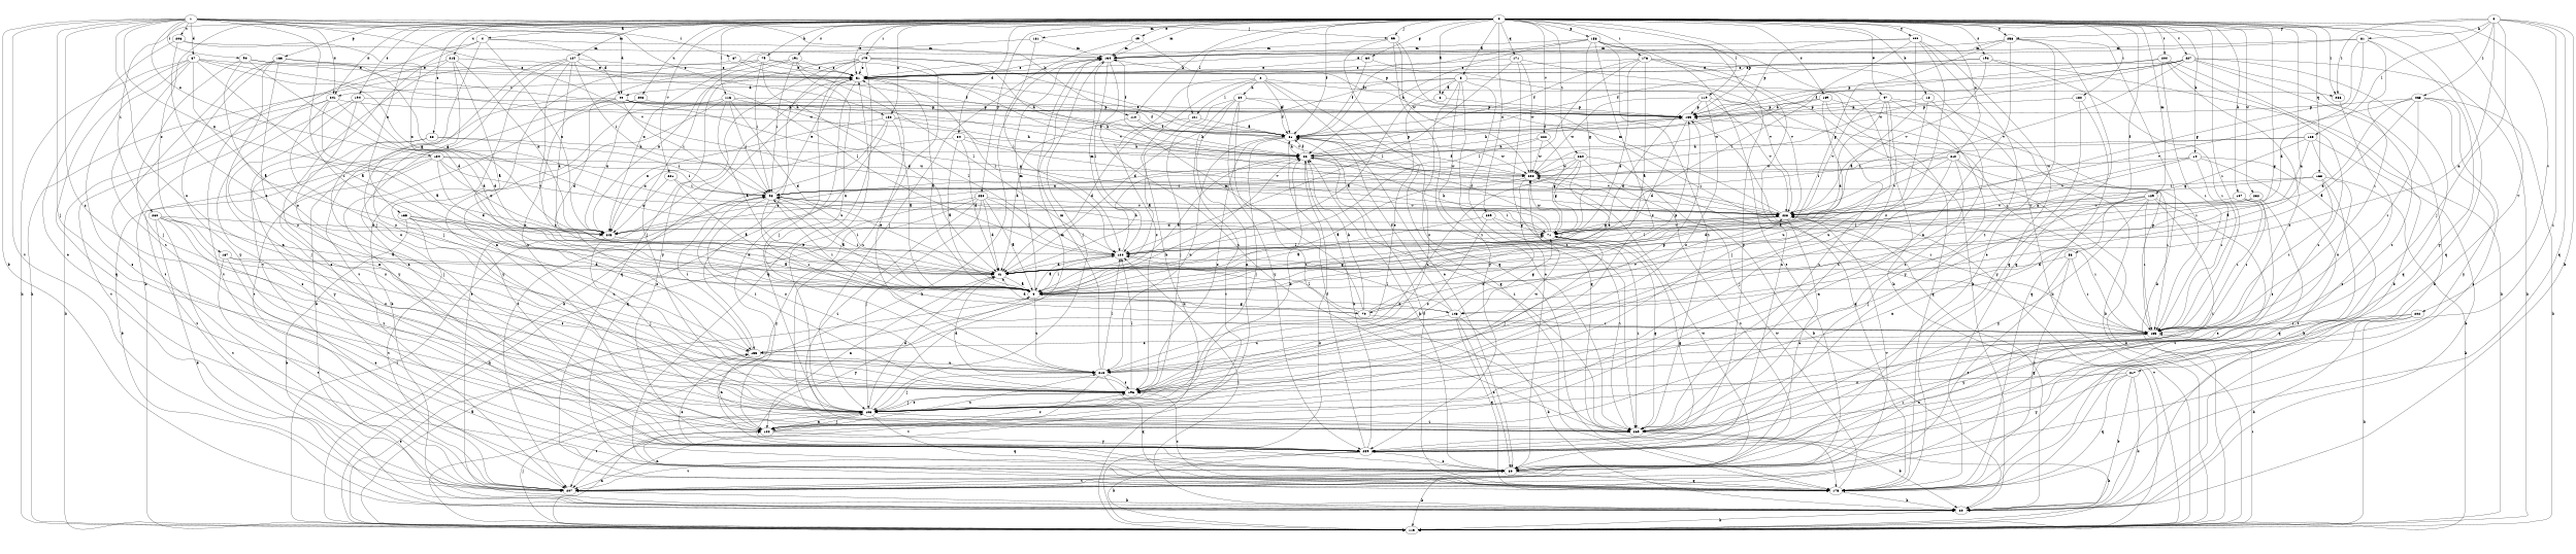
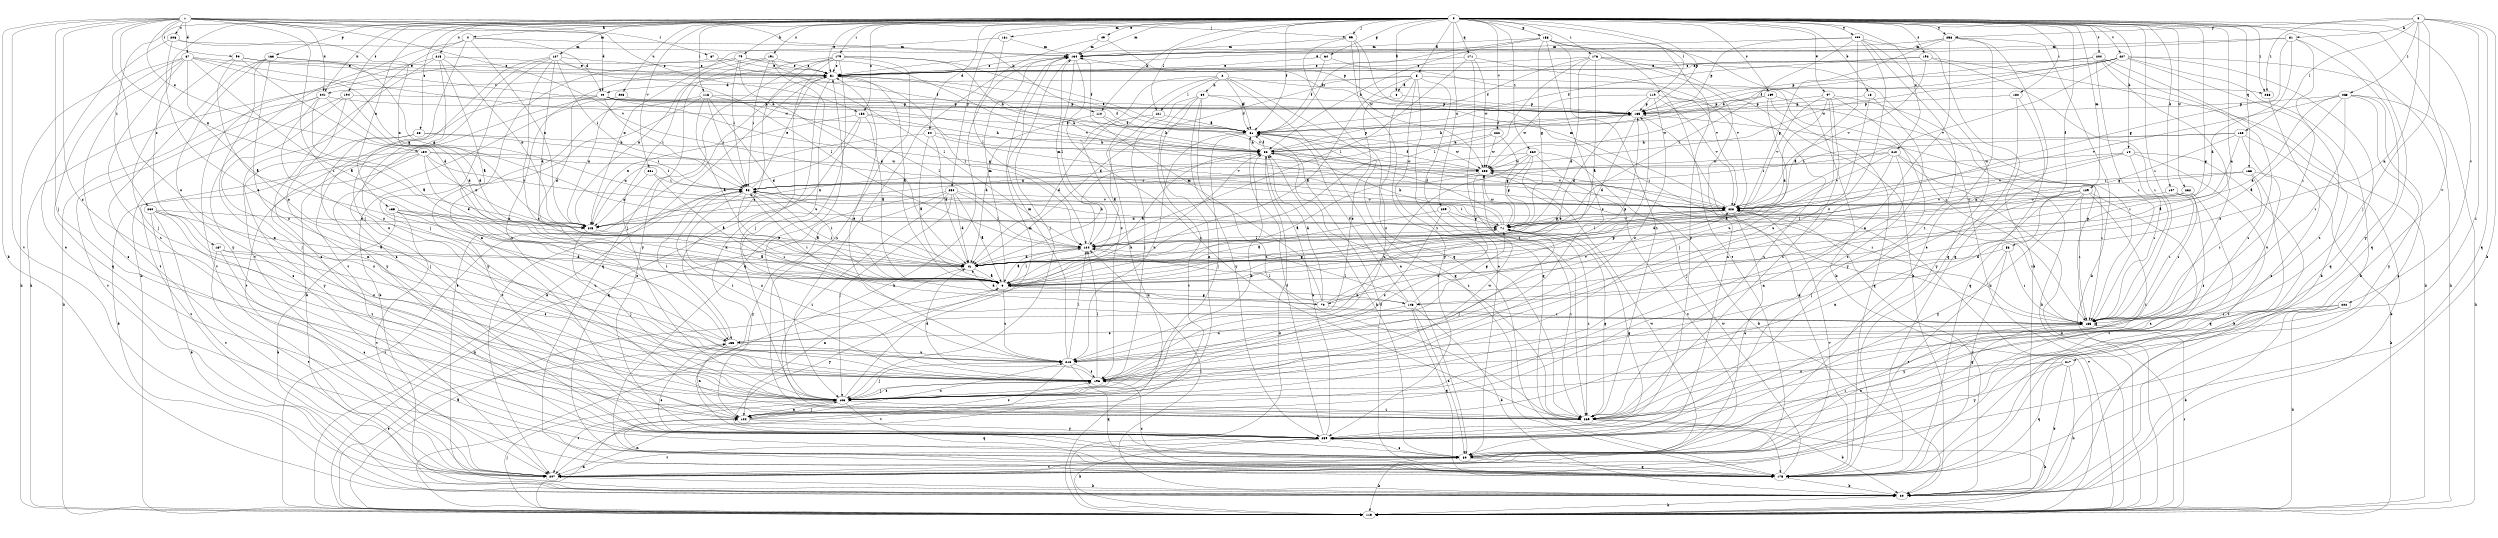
  strict digraph {
    0
    4
    5
    8
    13
    14
    28
    34
    47
    49
    51
    53
    61
    64
    70
    79
    99
    107
    110
    116
    119
    121
    127
    129
    131
    134
    135
    143
    152
    158
    163
    165
    168
    171
    175
    176
    179
    182
    185
    187
    189
    191
    192
    194
    202
    204
    208
    209
    210
    215
    n51 [label=217]
    221
    222
    227
    232
    241
    250
    255
    258
    260
    264
    266
    40
    103
    207
    248
    113
    196
    30
    9
    41
    259
    155
    218
    269
    20
    228
    238
    82
    93
    124
    144
    71
    1
    37
    87
    90
    154
    206
    2
    80
    3
    81
    123
    268
    0 -> 4 [label=a]
    0 -> 5 [label=a]
    0 -> 8 [label=a]
    0 -> 13 [label=b]
    0 -> 14 [label=b]
    0 -> 28 [label=c]
    0 -> 34 [label=d]
    0 -> 47 [label=e]
    0 -> 49 [label=e]
    0 -> 51 [label=e]
    0 -> 53 [label=f]
    0 -> 61 [label=f]
    0 -> 64 [label=g]
    0 -> 70 [label=g]
    0 -> 79 [label=h]
    0 -> 99 [label=j]
    0 -> 107 [label=k]
    0 -> 110 [label=k]
    0 -> 116 [label=l]
    0 -> 119 [label=l]
    0 -> 121 [label=l]
    0 -> 127 [label=m]
    0 -> 129 [label=m]
    0 -> 131 [label=m]
    0 -> 134 [label=m]
    0 -> 135 [label=n]
    0 -> 143 [label=n]
    0 -> 152 [label=o]
    0 -> 158 [label=p]
    0 -> 163 [label=p]
    0 -> 165 [label=p]
    0 -> 168 [label=q]
    0 -> 171 [label=q]
    0 -> 175 [label=q]
    0 -> 176 [label=r]
    0 -> 179 [label=r]
    0 -> 182 [label=r]
    0 -> 185 [label=r]
    0 -> 187 [label=s]
    0 -> 189 [label=s]
    0 -> 191 [label=s]
    0 -> 192 [label=s]
    0 -> 194 [label=s]
    0 -> 202 [label=t]
    0 -> 204 [label=t]
    0 -> 208 [label=u]
    0 -> 209 [label=u]
    0 -> 210 [label=u]
    0 -> 215 [label=u]
    0 -> n51 [label=v]
    0 -> 221 [label=v]
    0 -> 222 [label=v]
    0 -> 227 [label=v]
    0 -> 232 [label=w]
    0 -> 241 [label=x]
    0 -> 250 [label=y]
    0 -> 255 [label=y]
    0 -> 258 [label=y]
    0 -> 260 [label=z]
    0 -> 264 [label=z]
    0 -> 266 [label=z]
    4 -> 134 [label=m]
    4 -> 40 [label=d]
    4 -> 103 [label=j]
    4 -> 207 [label=t]
    4 -> 248 [label=x]
    4 -> 113 [label=k]
    5 -> 8 [label=a]
    5 -> 175 [label=q]
    5 -> 185 [label=r]
    5 -> 40 [label=d]
    5 -> 196 [label=s]
    5 -> 30 [label=c]
    5 -> 9 [label=a]
    5 -> 41 [label=d]
    5 -> 259 [label=y]
    8 -> 165 [label=p]
    8 -> 155 [label=o]
    13 -> 165 [label=p]
    13 -> 218 [label=u]
    13 -> 269 [label=z]
    14 -> 185 [label=r]
    14 -> 207 [label=t]
    14 -> 9 [label=a]
    14 -> 20 [label=b]
    14 -> 228 [label=v]
    14 -> 238 [label=w]
    28 -> 103 [label=j]
    28 -> 259 [label=y]
    28 -> 82 [label=h]
    28 -> 93 [label=i]
    34 -> 248 [label=x]
    34 -> 9 [label=a]
    34 -> 41 [label=d]
    34 -> 228 [label=v]
    34 -> 82 [label=h]
    47 -> 165 [label=p]
    47 -> 103 [label=j]
    47 -> 113 [label=k]
    47 -> 41 [label=d]
    47 -> 259 [label=y]
    47 -> 269 [label=z]
    47 -> 228 [label=v]
    49 -> 134 [label=m]
    49 -> 165 [label=p]
    49 -> 103 [label=j]
    51 -> 241 [label=t]
    51 -> 113 [label=k]
    51 -> 9 [label=a]
    51 -> 228 [label=v]
    51 -> 124 [label=l]
    51 -> 144 [label=n]
    53 -> 175 [label=q]
    53 -> 185 [label=r]
    53 -> 207 [label=t]
    53 -> 41 [label=d]
    61 -> 51 [label=e]
    61 -> 103 [label=j]
-   61 -> 196 [label=s]
    61 -> 218 [label=u]
    61 -> 238 [label=w]
    61 -> 82 [label=h]
    64 -> 51 [label=e]
    64 -> 61 [label=f]
    64 -> 228 [label=v]
    70 -> 134 [label=m]
    70 -> 165 [label=p]
    70 -> 185 [label=r]
    70 -> 41 [label=d]
    70 -> 228 [label=v]
    70 -> 82 [label=h]
    70 -> 124 [label=l]
    79 -> 51 [label=e]
    79 -> 41 [label=d]
    79 -> 269 [label=z]
    79 -> 228 [label=v]
    79 -> 93 [label=i]
    79 -> 144 [label=n]
    99 -> 134 [label=m]
    99 -> 175 [label=q]
    99 -> 185 [label=r]
    99 -> 269 [label=z]
    99 -> 238 [label=w]
    107 -> 185 [label=r]
    107 -> 196 [label=s]
    107 -> 228 [label=v]
    110 -> 61 [label=f]
    110 -> 41 [label=d]
    110 -> 82 [label=h]
    116 -> 165 [label=p]
    116 -> 9 [label=a]
    116 -> 41 [label=d]
    116 -> 259 [label=y]
    116 -> 20 [label=b]
    116 -> 93 [label=i]
    116 -> 124 [label=l]
    119 -> 165 [label=p]
    119 -> 196 [label=s]
    119 -> 41 [label=d]
    119 -> 269 [label=z]
    119 -> 228 [label=v]
    119 -> 238 [label=w]
    121 -> 61 [label=a]
    121 -> 9 [label=a]
    121 -> 41 [label=d]
    127 -> 51 [label=e]
    127 -> 103 [label=j]
    127 -> 207 [label=t]
    127 -> 196 [label=s]
    127 -> 30 [label=c]
    127 -> 41 [label=d]
    127 -> 93 [label=i]
    127 -> 124 [label=l]
    129 -> 185 [label=r]
    129 -> 103 [label=j]
    129 -> 30 [label=c]
    129 -> 41 [label=d]
    129 -> 259 [label=y]
    129 -> 269 [label=z]
    129 -> 228 [label=v]
    129 -> 144 [label=n]
    131 -> 134 [label=m]
    131 -> 248 [label=x]
    131 -> 124 [label=l]
    134 -> 51 [label=e]
    134 -> 103 [label=j]
    134 -> 113 [label=k]
    134 -> 269 [label=z]
    134 -> 124 [label=l]
    135 -> 207 [label=t]
    135 -> 248 [label=x]
    135 -> 155 [label=o]
    135 -> 218 [label=u]
    135 -> 20 [label=b]
    135 -> 124 [label=l]
    143 -> 61 [label=f]
    143 -> 175 [label=q]
    143 -> 30 [label=c]
    143 -> 218 [label=u]
    143 -> 20 [label=b]
    143 -> 93 [label=i]
    143 -> 124 [label=l]
    143 -> 71 [label=g]
    152 -> 61 [label=f]
    152 -> 175 [label=q]
    152 -> 207 [label=t]
    152 -> 248 [label=x]
    152 -> 9 [label=a]
    152 -> 82 [label=h]
    158 -> 61 [label=f]
    158 -> 134 [label=m]
    158 -> 207 [label=t]
    158 -> 113 [label=k]
    158 -> 196 [label=s]
    158 -> 259 [label=y]
    158 -> 269 [label=z]
    158 -> 82 [label=h]
    158 -> 71 [label=g]
    163 -> 51 [label=e]
    163 -> 207 [label=t]
    163 -> 196 [label=s]
    163 -> 259 [label=y]
    163 -> 144 [label=n]
    163 -> 71 [label=g]
    165 -> 61 [label=f]
    165 -> 175 [label=q]
    165 -> 41 [label=d]
    165 -> 82 [label=h]
    168 -> 175 [label=q]
    168 -> 185 [label=r]
    168 -> 248 [label=x]
    168 -> 113 [label=k]
    168 -> 93 [label=i]
    171 -> 51 [label=e]
    171 -> 269 [label=z]
    171 -> 228 [label=v]
    171 -> 238 [label=w]
    171 -> 124 [label=l]
    175 -> 61 [label=f]
    175 -> 196 [label=s]
    175 -> 20 [label=b]
    175 -> 238 [label=w]
    175 -> 144 [label=n]
    176 -> 51 [label=e]
    176 -> 61 [label=f]
    176 -> 113 [label=k]
    176 -> 30 [label=c]
    176 -> 9 [label=a]
    176 -> 41 [label=d]
    176 -> 20 [label=b]
    176 -> 124 [label=l]
    179 -> 51 [label=e]
    179 -> 61 [label=f]
    179 -> 175 [label=q]
    179 -> 103 [label=j]
    179 -> 248 [label=x]
    179 -> 259 [label=y]
    179 -> 155 [label=o]
    179 -> 269 [label=z]
    179 -> 82 [label=h]
    182 -> 165 [label=p]
    182 -> 175 [label=q]
    182 -> 259 [label=y]
    185 -> 165 [label=p]
    185 -> 30 [label=c]
    185 -> 155 [label=o]
    187 -> 207 [label=t]
    187 -> 196 [label=s]
    187 -> 30 [label=c]
    187 -> 41 [label=d]
    189 -> 165 [label=p]
    189 -> 175 [label=q]
    189 -> 185 [label=r]
    189 -> 218 [label=u]
    189 -> 238 [label=w]
    191 -> 51 [label=e]
    191 -> 175 [label=q]
    191 -> 103 [label=j]
    191 -> 218 [label=u]
    191 -> 93 [label=i]
    191 -> 124 [label=l]
    192 -> 51 [label=e]
    192 -> 61 [label=f]
    192 -> 185 [label=r]
    192 -> 113 [label=k]
    192 -> 228 [label=v]
    194 -> 165 [label=p]
    194 -> 103 [label=j]
    194 -> 30 [label=c]
    194 -> 41 [label=d]
    194 -> 144 [label=n]
    202 -> 185 [label=r]
    202 -> 113 [label=k]
    202 -> 259 [label=y]
    202 -> 20 [label=b]
    204 -> 51 [label=e]
    204 -> 185 [label=r]
    204 -> 196 [label=s]
    204 -> 269 [label=z]
    204 -> 20 [label=b]
    204 -> 82 [label=h]
    208 -> 165 [label=p]
    208 -> 248 [label=x]
    208 -> 259 [label=y]
    209 -> 196 [label=s]
    209 -> 9 [label=a]
    209 -> 269 [label=z]
    209 -> 71 [label=g]
    210 -> 185 [label=r]
    210 -> 103 [label=j]
    210 -> 113 [label=k]
    210 -> 228 [label=v]
    210 -> 238 [label=w]
    210 -> 93 [label=i]
    210 -> 144 [label=n]
    215 -> 51 [label=e]
    215 -> 207 [label=t]
    215 -> 248 [label=x]
    215 -> 196 [label=s]
    215 -> 30 [label=c]
    215 -> 9 [label=a]
    n51 -> 175 [label=q]
    n51 -> 113 [label=k]
    n51 -> 196 [label=s]
    n51 -> 259 [label=y]
    n51 -> 20 [label=b]
    221 -> 248 [label=x]
    221 -> 9 [label=a]
    221 -> 93 [label=i]
    222 -> 248 [label=x]
    222 -> 238 [label=w]
    222 -> 82 [label=h]
    222 -> 71 [label=g]
    227 -> 51 [label=e]
    227 -> 61 [label=f]
    227 -> 165 [label=p]
    227 -> 175 [label=q]
    227 -> 113 [label=k]
    227 -> 269 [label=z]
    227 -> 20 [label=b]
    227 -> 228 [label=v]
    227 -> 238 [label=w]
    232 -> 185 [label=r]
    232 -> 207 [label=t]
    232 -> 228 [label=v]
    232 -> 124 [label=l]
    241 -> 165 [label=p]
    241 -> 207 [label=t]
    241 -> 113 [label=k]
    241 -> 9 [label=a]
    241 -> 41 [label=d]
    241 -> 218 [label=u]
    250 -> 103 [label=j]
    250 -> 113 [label=k]
    250 -> 9 [label=a]
    250 -> 41 [label=d]
    250 -> 259 [label=y]
    250 -> 269 [label=z]
    250 -> 228 [label=v]
    250 -> 124 [label=l]
    255 -> 134 [label=m]
    255 -> 165 [label=p]
    255 -> 175 [label=q]
    255 -> 196 [label=s]
    255 -> 9 [label=a]
    255 -> 269 [label=z]
+   255 -> 20 [label=b]
    255 -> 124 [label=l]
    258 -> 51 [label=e]
    258 -> 134 [label=m]
    258 -> 175 [label=q]
    258 -> 113 [label=k]
    258 -> 30 [label=c]
    258 -> 144 [label=n]
    258 -> 71 [label=g]
    260 -> 207 [label=t]
    260 -> 248 [label=x]
    260 -> 196 [label=s]
    260 -> 9 [label=a]
    260 -> 269 [label=z]
    260 -> 20 [label=b]
    264 -> 207 [label=t]
    264 -> 248 [label=x]
    264 -> 9 [label=e]
    264 -> 218 [label=u]
    264 -> 20 [label=b]
    264 -> 238 [label=w]
    264 -> 71 [label=g]
    266 -> 30 [label=c]
    40 -> 61 [label=f]
    40 -> 165 [label=p]
    40 -> 207 [label=t]
    40 -> 41 [label=d]
    40 -> 20 [label=b]
    40 -> 82 [label=h]
    40 -> 93 [label=i]
    40 -> 71 [label=g]
    103 -> 51 [label=e]
    103 -> 134 [label=m]
    103 -> 175 [label=q]
    103 -> 207 [label=t]
    103 -> 196 [label=s]
-   103 -> 41 [label=d]
    103 -> 269 [label=z]
    103 -> 238 [label=w]
    103 -> 82 [label=h]
    103 -> 144 [label=n]
    207 -> 20 [label=b]
    207 -> 228 [label=v]
    207 -> 238 [label=w]
    248 -> 103 [label=j]
    248 -> 9 [label=a]
    113 -> 185 [label=r]
    113 -> 103 [label=j]
    113 -> 9 [label=a]
    113 -> 155 [label=o]
    113 -> 228 [label=v]
    113 -> 93 [label=i]
    113 -> 144 [label=n]
    196 -> 103 [label=j]
    196 -> 41 [label=d]
    196 -> 93 [label=i]
    196 -> 124 [label=l]
    30 -> 175 [label=q]
    30 -> 185 [label=r]
    30 -> 207 [label=t]
    30 -> 113 [label=k]
    30 -> 155 [label=o]
    30 -> 82 [label=h]
    9 -> 70 [label=g]
    9 -> 134 [label=m]
    9 -> 143 [label=n]
    9 -> 259 [label=y]
    9 -> 218 [label=u]
    9 -> 93 [label=i]
    9 -> 124 [label=l]
    9 -> 71 [label=g]
    41 -> 9 [label=a]
    41 -> 82 [label=h]
    41 -> 93 [label=i]
    41 -> 144 [label=n]
    259 -> 61 [label=f]
    259 -> 207 [label=t]
    259 -> 113 [label=k]
    259 -> 30 [label=c]
    259 -> 82 [label=h]
    259 -> 71 [label=g]
    155 -> 218 [label=u]
    155 -> 82 [label=h]
    155 -> 93 [label=i]
    155 -> 144 [label=n]
    218 -> 51 [label=e]
    218 -> 134 [label=m]
    218 -> 165 [label=p]
    218 -> 175 [label=q]
    218 -> 103 [label=j]
    218 -> 207 [label=t]
    218 -> 196 [label=s]
    218 -> 124 [label=l]
    269 -> 113 [label=k]
    269 -> 20 [label=b]
    269 -> 71 [label=g]
    20 -> 51 [label=e]
    20 -> 113 [label=k]
    20 -> 228 [label=v]
    20 -> 124 [label=l]
    228 -> 134 [label=m]
    228 -> 185 [label=r]
    228 -> 248 [label=x]
    228 -> 30 [label=c]
    228 -> 124 [label=l]
    228 -> 71 [label=g]
    238 -> 61 [label=f]
    238 -> 185 [label=r]
    238 -> 196 [label=s]
    238 -> 9 [label=a]
    238 -> 93 [label=i]
    82 -> 61 [label=f]
    82 -> 165 [label=p]
    82 -> 113 [label=k]
    82 -> 9 [label=a]
    82 -> 269 [label=z]
    82 -> 228 [label=v]
    82 -> 238 [label=w]
    93 -> 51 [label=e]
    93 -> 185 [label=r]
    93 -> 196 [label=s]
    93 -> 9 [label=a]
    93 -> 228 [label=v]
    124 -> 134 [label=m]
    124 -> 9 [label=a]
    124 -> 41 [label=d]
    144 -> 103 [label=j]
    144 -> 196 [label=s]
    144 -> 259 [label=y]
    144 -> 218 [label=u]
    71 -> 61 [label=f]
    71 -> 103 [label=j]
    71 -> 269 [label=z]
    71 -> 228 [label=v]
    71 -> 238 [label=w]
    71 -> 82 [label=h]
    71 -> 93 [label=i]
    71 -> 124 [label=l]
    1 -> 99 [label=j]
    1 -> 110 [label=k]
    1 -> 152 [label=o]
    1 -> 185 [label=r]
    1 -> 241 [label=x]
    1 -> 40 [label=d]
    1 -> 103 [label=j]
    1 -> 207 [label=t]
    1 -> 248 [label=x]
    1 -> 196 [label=s]
    1 -> 218 [label=u]
    1 -> 20 [label=b]
    1 -> 228 [label=v]
    1 -> 37 [label=d]
    1 -> 87 [label=i]
    1 -> 90 [label=i]
    1 -> 154 [label=o]
    1 -> 206 [label=t]
    37 -> 51 [label=e]
    37 -> 175 [label=q]
    37 -> 113 [label=k]
    37 -> 30 [label=c]
    37 -> 9 [label=a]
    37 -> 155 [label=o]
    37 -> 269 [label=z]
    37 -> 238 [label=w]
    37 -> 71 [label=g]
    87 -> 51 [label=e]
    87 -> 61 [label=f]
    87 -> 113 [label=k]
    90 -> 51 [label=e]
    90 -> 103 [label=j]
    90 -> 9 [label=a]
    90 -> 41 [label=d]
    90 -> 82 [label=h]
    154 -> 207 [label=t]
    154 -> 248 [label=x]
    154 -> 196 [label=s]
    154 -> 41 [label=d]
    154 -> 20 [label=b]
    154 -> 228 [label=v]
    154 -> 238 [label=w]
    154 -> 93 [label=i]
    206 -> 134 [label=m]
    206 -> 248 [label=x]
    206 -> 30 [label=c]
    206 -> 155 [label=o]
    2 -> 61 [label=f]
    2 -> 121 [label=l]
    2 -> 175 [label=q]
    2 -> 266 [label=z]
    2 -> 113 [label=k]
    2 -> 196 [label=s]
    2 -> 30 [label=c]
    2 -> 80 [label=h]
    80 -> 61 [label=f]
    80 -> 165 [label=p]
    80 -> 103 [label=j]
    80 -> 207 [label=t]
    80 -> 259 [label=y]
    80 -> 269 [label=z]
    80 -> 144 [label=n]
    3 -> 143 [label=n]
    3 -> 175 [label=q]
    3 -> 258 [label=y]
    3 -> 266 [label=z]
    3 -> 103 [label=j]
    3 -> 269 [label=z]
    3 -> 20 [label=b]
    3 -> 81 [label=h]
    3 -> 123 [label=l]
    3 -> 268 [label=z]
    81 -> 51 [label=e]
    81 -> 134 [label=m]
    81 -> 185 [label=r]
    81 -> 41 [label=d]
    81 -> 259 [label=y]
    81 -> 71 [label=g]
    123 -> 9 [label=a]
    123 -> 218 [label=u]
    123 -> 20 [label=b]
    123 -> 82 [label=h]
    123 -> 93 [label=i]
    123 -> 71 [label=g]
    268 -> 165 [label=p]
    268 -> 185 [label=r]
    268 -> 113 [label=k]
    268 -> 30 [label=c]
    268 -> 9 [label=a]
    268 -> 41 [label=d]
    268 -> 259 [label=y]
    268 -> 228 [label=v]
  }
